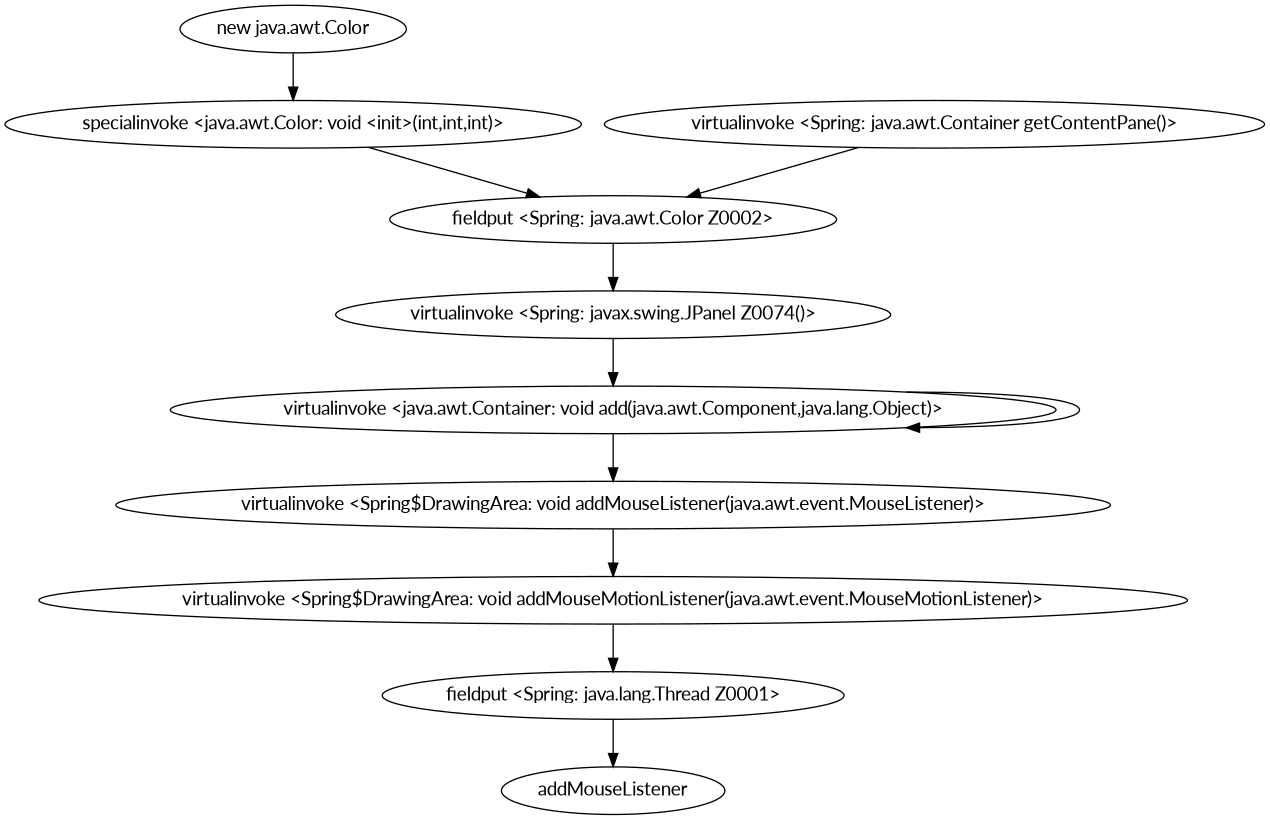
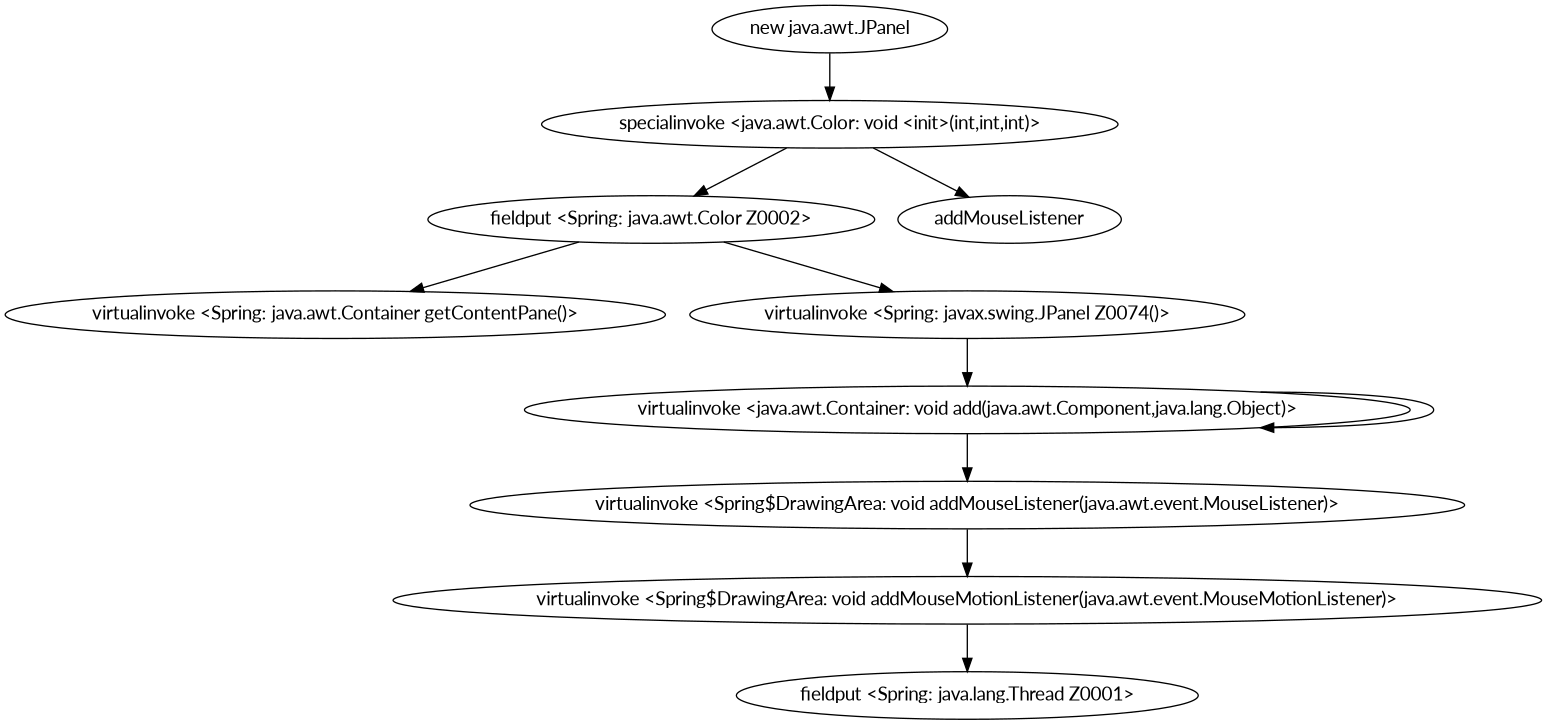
  digraph {
    fontname=Lato
    node [fontname=Lato]
    edge [fontname=Lato]
-   "new java.awt.Color"
+   "new java.awt.Color" [label="new java.awt.JPanel"]
    "specialinvoke <java.awt.Color: void <init>(int,int,int)>"
    "fieldput <Spring: java.awt.Color Z0002>"
    "virtualinvoke <Spring: java.awt.Container getContentPane()>"
    "virtualinvoke <Spring: javax.swing.JPanel Z0074()>"
    "virtualinvoke <java.awt.Container: void add(java.awt.Component,java.lang.Object)>"
    "virtualinvoke <Spring$DrawingArea: void addMouseListener(java.awt.event.MouseListener)>"
    "virtualinvoke <Spring$DrawingArea: void addMouseMotionListener(java.awt.event.MouseMotionListener)>"
    "fieldput <Spring: java.lang.Thread Z0001>"
    n10 [label=addMouseListener]
    "new java.awt.Color" -> "specialinvoke <java.awt.Color: void <init>(int,int,int)>"
    "specialinvoke <java.awt.Color: void <init>(int,int,int)>" -> "fieldput <Spring: java.awt.Color Z0002>"
-   "virtualinvoke <Spring: java.awt.Container getContentPane()>" -> "fieldput <Spring: java.awt.Color Z0002>"
+   "fieldput <Spring: java.awt.Color Z0002>" -> "virtualinvoke <Spring: java.awt.Container getContentPane()>"
    "fieldput <Spring: java.awt.Color Z0002>" -> "virtualinvoke <Spring: javax.swing.JPanel Z0074()>"
    "virtualinvoke <Spring: javax.swing.JPanel Z0074()>" -> "virtualinvoke <java.awt.Container: void add(java.awt.Component,java.lang.Object)>"
    "virtualinvoke <java.awt.Container: void add(java.awt.Component,java.lang.Object)>" -> "virtualinvoke <java.awt.Container: void add(java.awt.Component,java.lang.Object)>"
    "virtualinvoke <java.awt.Container: void add(java.awt.Component,java.lang.Object)>" -> "virtualinvoke <Spring$DrawingArea: void addMouseListener(java.awt.event.MouseListener)>"
    "virtualinvoke <Spring$DrawingArea: void addMouseListener(java.awt.event.MouseListener)>" -> "virtualinvoke <Spring$DrawingArea: void addMouseMotionListener(java.awt.event.MouseMotionListener)>"
    "virtualinvoke <Spring$DrawingArea: void addMouseMotionListener(java.awt.event.MouseMotionListener)>" -> "fieldput <Spring: java.lang.Thread Z0001>"
-   "fieldput <Spring: java.lang.Thread Z0001>" -> n10
+   "specialinvoke <java.awt.Color: void <init>(int,int,int)>" -> n10
  }
